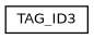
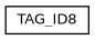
  digraph {
    rankdir=LR
-   n1 [color=black fillcolor=white fontname=Helvetica fontsize=10 height=0.2 label=TAG_ID3 shape=record style=filled width=0.4]
+   n1 [color=black fillcolor=white fontname=Helvetica fontsize=10 height=0.2 label=TAG_ID8 shape=record style=filled width=0.4]
  }
